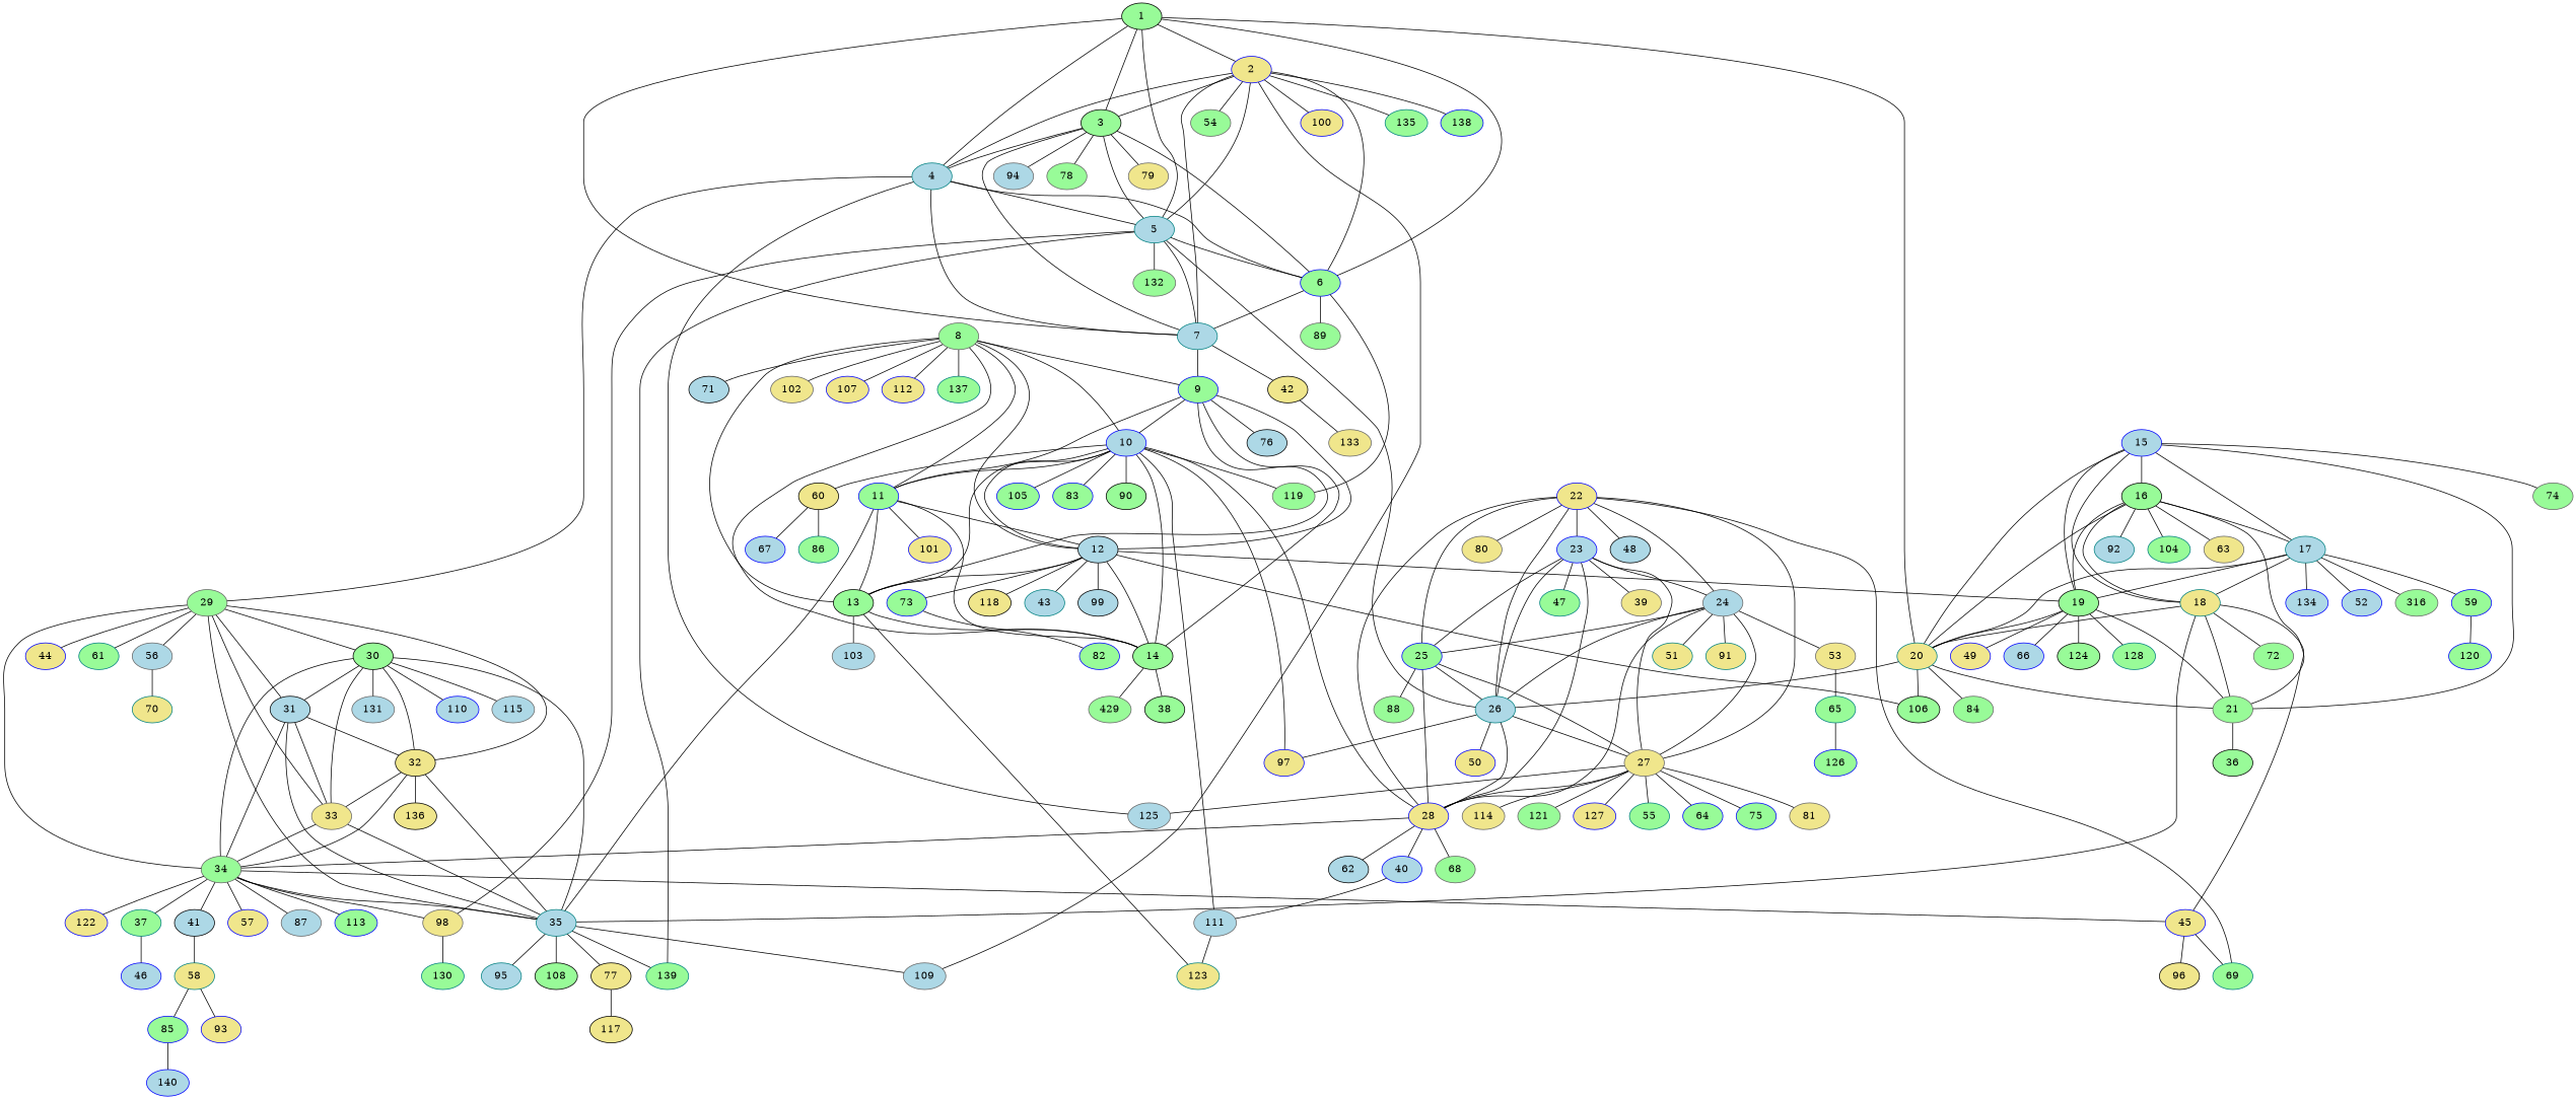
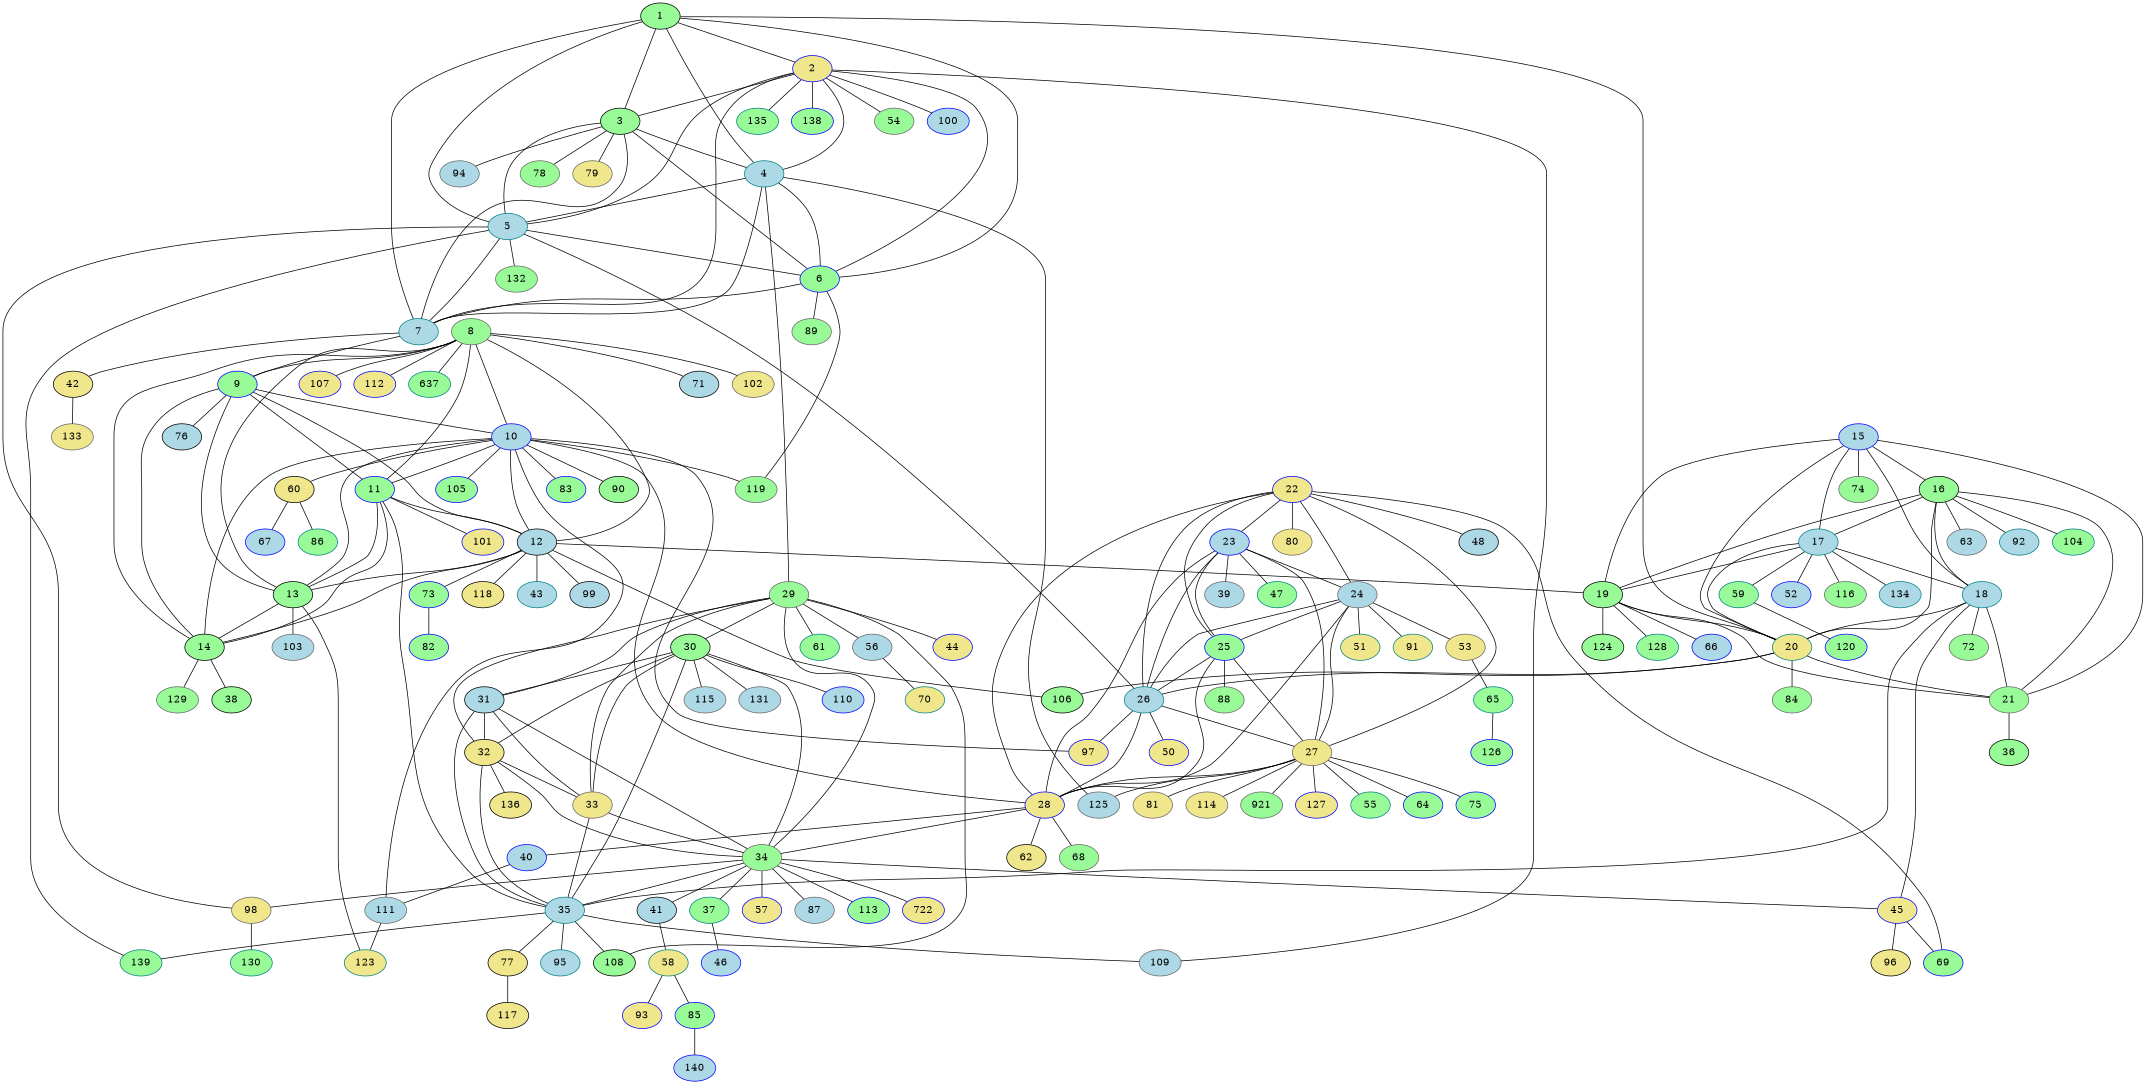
  graph {
    node [color=blue fillcolor=palegreen style=filled]
    1 [color=black]
    2 [fillcolor=khaki]
    3 [color=black]
    4 [color=teal fillcolor=lightblue]
    5 [color=teal fillcolor=lightblue]
    6
    7 [color=teal fillcolor=lightblue]
    20 [color=teal fillcolor=khaki]
    54 [color=gray40]
-   100 [fillcolor=khaki]
+   100 [fillcolor=lightblue]
    109 [color=gray40 fillcolor=lightblue]
    135 [color=teal]
    138
    78 [color=gray40]
    79 [color=gray40 fillcolor=khaki]
    94 [color=gray40 fillcolor=lightblue]
    29 [color=gray40]
    125 [color=gray40 fillcolor=lightblue]
    26 [color=teal fillcolor=lightblue]
    98 [color=gray40 fillcolor=khaki]
    132 [color=gray40]
    139 [color=teal]
    89 [color=gray40]
    119 [color=gray40]
    9
    42 [color=black fillcolor=khaki]
    106 [color=black]
    21 [color=gray40]
    84 [color=gray40]
    35 [color=teal fillcolor=lightblue]
    34 [color=gray40]
    30 [color=black]
    31 [color=black fillcolor=lightblue]
    32 [color=black fillcolor=khaki]
    33 [color=gray40 fillcolor=khaki]
    44 [fillcolor=khaki]
    56 [color=gray40 fillcolor=lightblue]
    61 [color=teal]
    28 [fillcolor=khaki]
    97 [fillcolor=khaki]
    27 [color=gray40 fillcolor=khaki]
    50 [fillcolor=khaki]
    130 [color=teal]
    10 [fillcolor=lightblue]
    11
    12 [color=black fillcolor=lightblue]
    13 [color=black]
    14 [color=black]
    76 [color=black fillcolor=lightblue]
    133 [color=gray40 fillcolor=khaki]
    8 [color=gray40]
    71 [color=black fillcolor=lightblue]
    102 [color=gray40 fillcolor=khaki]
    107 [fillcolor=khaki]
    112 [fillcolor=khaki]
-   137 [color=teal]
+   137 [color=teal label=637]
    60 [color=black fillcolor=khaki]
    83
    90 [color=black]
    105
    111 [color=gray40 fillcolor=lightblue]
    101 [fillcolor=khaki]
    19 [color=black]
    43 [color=teal fillcolor=lightblue]
    73
    99 [color=black fillcolor=lightblue]
    118 [color=black fillcolor=khaki]
    103 [color=gray40 fillcolor=lightblue]
    123 [color=teal fillcolor=khaki]
    38 [color=black]
-   129 [color=gray40 label=429]
+   129 [color=gray40]
    40 [fillcolor=lightblue]
-   62 [color=black fillcolor=lightblue]
+   62 [color=black fillcolor=khaki]
    68 [color=gray40]
    67 [fillcolor=lightblue]
    86 [color=teal]
    77 [color=black fillcolor=khaki]
    95 [color=teal fillcolor=lightblue]
    108 [color=black]
-   49 [fillcolor=khaki]
    66 [fillcolor=lightblue]
    124 [color=black]
    128 [color=teal]
    82
    15 [fillcolor=lightblue]
    16 [color=black]
    17 [color=teal fillcolor=lightblue]
-   18 [color=teal fillcolor=khaki]
+   18 [color=teal fillcolor=lightblue]
    74 [color=gray40]
-   63 [color=gray40 fillcolor=khaki]
+   63 [color=gray40 fillcolor=lightblue]
    92 [color=teal fillcolor=lightblue]
    104 [color=teal]
    52 [fillcolor=lightblue]
-   59
-   116 [color=gray40 label=316]
-   134 [fillcolor=lightblue]
+   59 [color=teal]
+   116 [color=gray40]
+   134 [color=teal fillcolor=lightblue]
    45 [fillcolor=khaki]
    72 [color=gray40]
    36 [color=black]
    120
-   69 [color=teal]
+   69
    96 [color=black fillcolor=khaki]
    22 [fillcolor=khaki]
    23 [fillcolor=lightblue]
    24 [color=gray40 fillcolor=lightblue]
    25
    48 [color=black fillcolor=lightblue]
    80 [color=gray40 fillcolor=khaki]
-   39 [color=gray40 fillcolor=khaki]
+   39 [color=gray40 fillcolor=lightblue]
    47 [color=teal]
    51 [color=teal fillcolor=khaki]
    53 [color=gray40 fillcolor=khaki]
    91 [color=teal fillcolor=khaki]
    88 [color=gray40]
    55 [color=teal]
    64
    75
    81 [color=gray40 fillcolor=khaki]
    114 [color=gray40 fillcolor=khaki]
-   121 [color=gray40]
+   121 [color=gray40 label=921]
    127 [fillcolor=khaki]
    65 [color=teal]
    37 [color=teal]
    41 [color=black fillcolor=lightblue]
    57 [fillcolor=khaki]
    87 [color=gray40 fillcolor=lightblue]
    113
-   122 [fillcolor=khaki]
+   122 [fillcolor=khaki label=722]
    110 [fillcolor=lightblue]
    115 [color=gray40 fillcolor=lightblue]
    131 [color=gray40 fillcolor=lightblue]
    136 [color=black fillcolor=khaki]
    70 [color=teal fillcolor=khaki]
    46 [fillcolor=lightblue]
    58 [color=teal fillcolor=khaki]
    117 [color=black fillcolor=khaki]
    85
    93 [fillcolor=khaki]
    126
    140 [fillcolor=lightblue]
    1 -- 2
    1 -- 3
    1 -- 4
    1 -- 5
    1 -- 6
    1 -- 7
    1 -- 20
    2 -- 3
    2 -- 4
    2 -- 5
    2 -- 6
    2 -- 7
    2 -- 54
    2 -- 100
    2 -- 109
    2 -- 135
    2 -- 138
    3 -- 4
    3 -- 5
    3 -- 6
    3 -- 7
    3 -- 78
    3 -- 79
    3 -- 94
    4 -- 5
    4 -- 6
    4 -- 7
    4 -- 29
    4 -- 125
    5 -- 6
    5 -- 7
    5 -- 26
    5 -- 98
    5 -- 132
    5 -- 139
    6 -- 7
    6 -- 89
    6 -- 119
    7 -- 9
    7 -- 42
    20 -- 26
    20 -- 106
    20 -- 21
    20 -- 84
-   29 -- 35
+   29 -- 108
    29 -- 34
    29 -- 30
    29 -- 31
    29 -- 32
    29 -- 33
    29 -- 44
    29 -- 56
    29 -- 61
    26 -- 28
    26 -- 97
    26 -- 27
    26 -- 50
    98 -- 130
    9 -- 10
    9 -- 11
    9 -- 12
    9 -- 13
    9 -- 14
    9 -- 76
    42 -- 133
    21 -- 36
    35 -- 109
    35 -- 139
    35 -- 77
    35 -- 95
    35 -- 108
    34 -- 98
    34 -- 35
    34 -- 45
    34 -- 37
    34 -- 41
    34 -- 57
    34 -- 87
    34 -- 113
    34 -- 122
    30 -- 35
    30 -- 34
    30 -- 31
    30 -- 32
    30 -- 33
    30 -- 110
    30 -- 115
    30 -- 131
    31 -- 35
    31 -- 34
    31 -- 32
    31 -- 33
    32 -- 35
    32 -- 34
    32 -- 33
    32 -- 136
    33 -- 35
    33 -- 34
    56 -- 70
    28 -- 34
    28 -- 40
    28 -- 62
    28 -- 68
    27 -- 125
    27 -- 28
    27 -- 55
    27 -- 64
    27 -- 75
    27 -- 81
    27 -- 114
    27 -- 121
    27 -- 127
    10 -- 119
    10 -- 28
    10 -- 97
    10 -- 11
    10 -- 12
    10 -- 13
    10 -- 14
    10 -- 60
    10 -- 83
    10 -- 90
    10 -- 105
    10 -- 111
    11 -- 35
    11 -- 12
    11 -- 13
    11 -- 14
    11 -- 101
    12 -- 106
    12 -- 13
    12 -- 14
    12 -- 19
    12 -- 43
    12 -- 73
    12 -- 99
    12 -- 118
    13 -- 14
    13 -- 103
    13 -- 123
    14 -- 38
    14 -- 129
    8 -- 9
    8 -- 10
    8 -- 11
    8 -- 12
    8 -- 13
    8 -- 14
    8 -- 71
    8 -- 102
    8 -- 107
    8 -- 112
    8 -- 137
    60 -- 67
    60 -- 86
    111 -- 123
    19 -- 20
    19 -- 21
-   19 -- 49
    19 -- 66
    19 -- 124
    19 -- 128
    73 -- 82
    40 -- 111
    77 -- 117
    15 -- 20
    15 -- 21
    15 -- 19
    15 -- 16
    15 -- 17
    15 -- 18
    15 -- 74
    16 -- 20
    16 -- 21
    16 -- 19
    16 -- 17
    16 -- 18
    16 -- 63
    16 -- 92
    16 -- 104
    17 -- 20
    17 -- 19
    17 -- 18
    17 -- 52
    17 -- 59
    17 -- 116
    17 -- 134
    18 -- 20
    18 -- 21
    18 -- 35
    18 -- 45
    18 -- 72
    59 -- 120
    45 -- 69
    45 -- 96
    22 -- 26
    22 -- 28
    22 -- 27
    22 -- 69
    22 -- 23
    22 -- 24
    22 -- 25
    22 -- 48
    22 -- 80
    23 -- 26
    23 -- 28
    23 -- 27
    23 -- 24
    23 -- 25
    23 -- 39
    23 -- 47
    24 -- 26
    24 -- 28
    24 -- 27
    24 -- 25
    24 -- 51
    24 -- 53
    24 -- 91
    25 -- 26
    25 -- 28
    25 -- 27
    25 -- 88
    53 -- 65
    65 -- 126
    37 -- 46
    41 -- 58
    58 -- 85
    58 -- 93
    85 -- 140
  }
